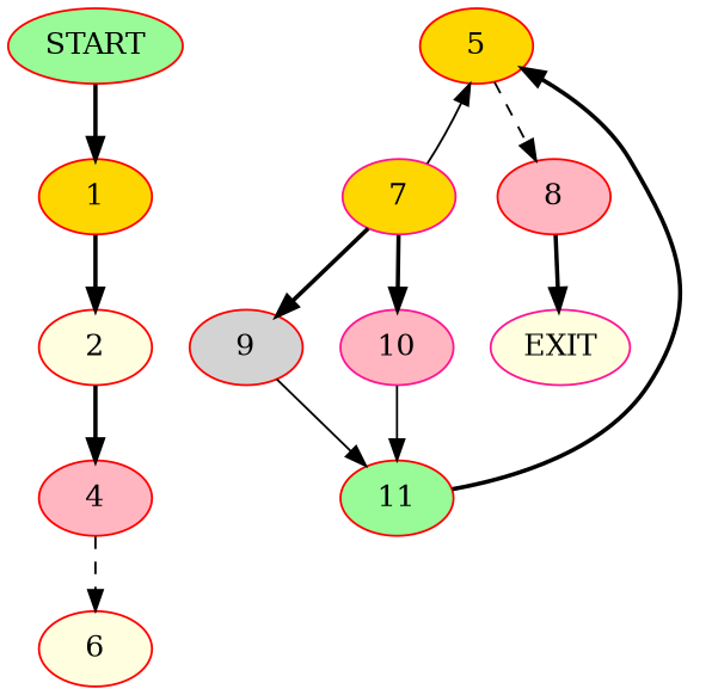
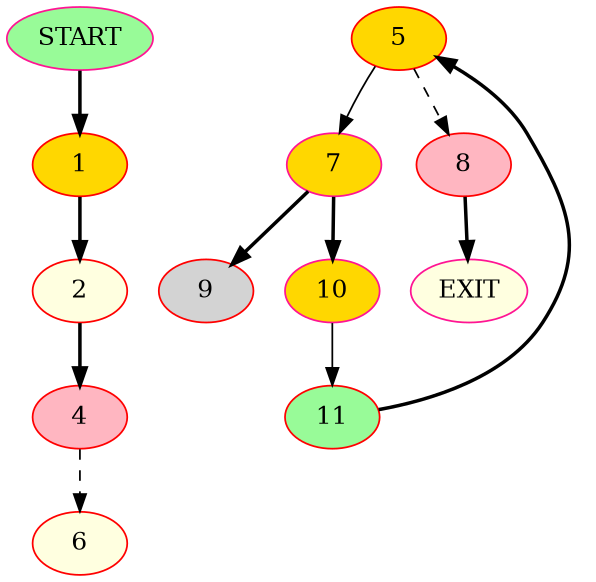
  digraph {
    node [color=red fillcolor=gold style=filled]
    edge [style=bold]
-   n1 [fillcolor=palegreen label=START]
+   n1 [color=deeppink fillcolor=palegreen label=START]
    1
    2 [fillcolor=lightyellow]
    n4 [color=deeppink fillcolor=lightyellow label=EXIT]
    4 [fillcolor=lightpink]
    6 [fillcolor=lightyellow]
    7 [color=deeppink]
    5
    8 [fillcolor=lightpink]
    9 [fillcolor=lightgrey]
-   10 [color=deeppink fillcolor=lightpink]
+   10 [color=deeppink]
    11 [fillcolor=palegreen]
    n1 -> 1
    1 -> 2
    2 -> 4
    4 -> 6 [style=dashed]
    7 -> 9
    7 -> 10
-   7 -> 5 [style=solid]
+   5 -> 7 [style=solid]
    5 -> 8 [style=dashed]
    8 -> n4
-   9 -> 11 [style=solid]
    10 -> 11 [style=solid]
    11 -> 5
  }
